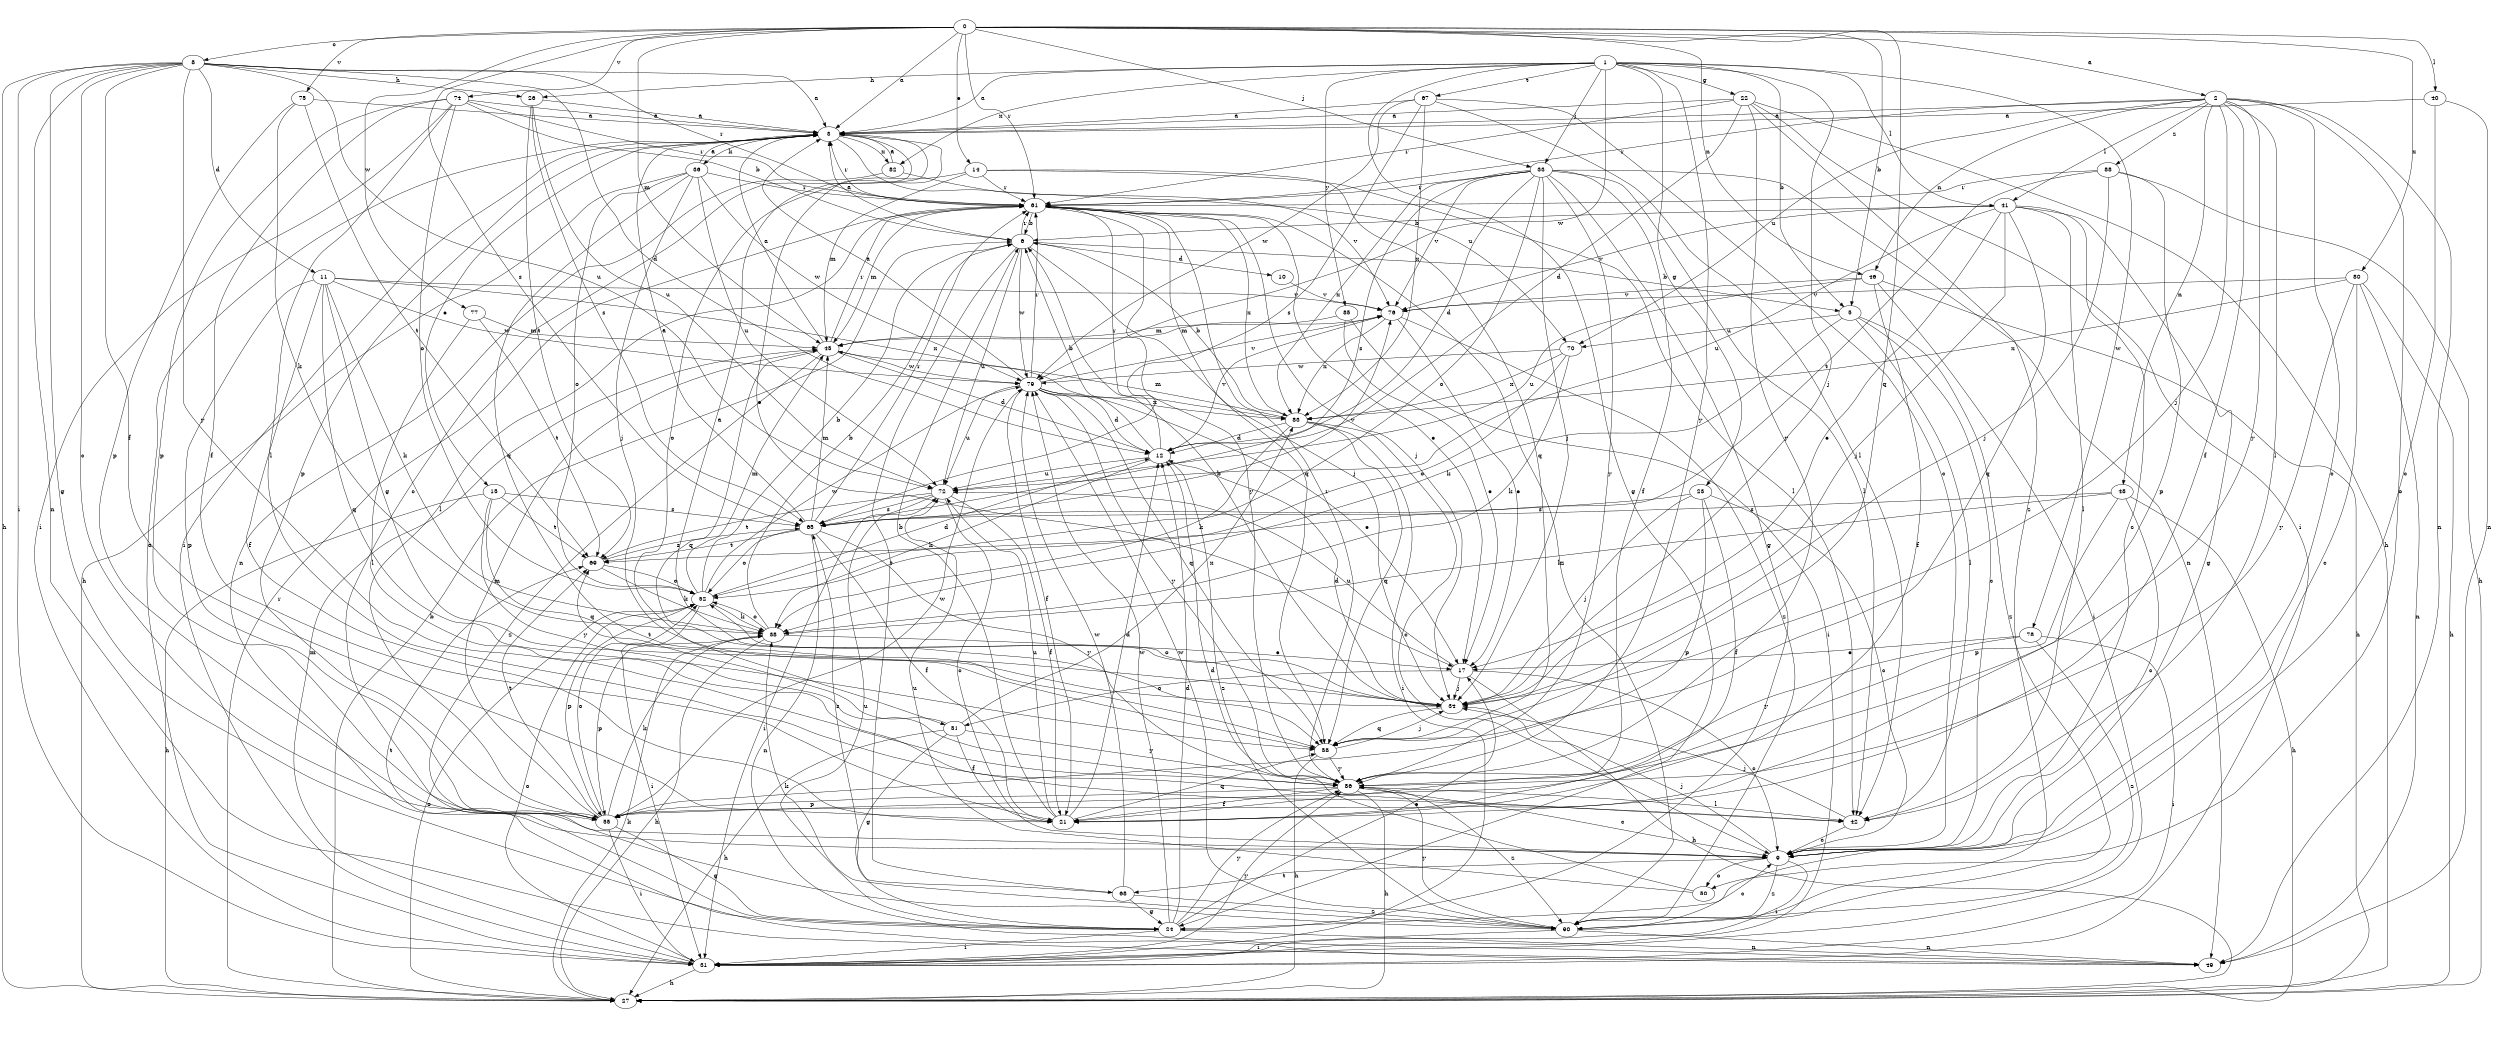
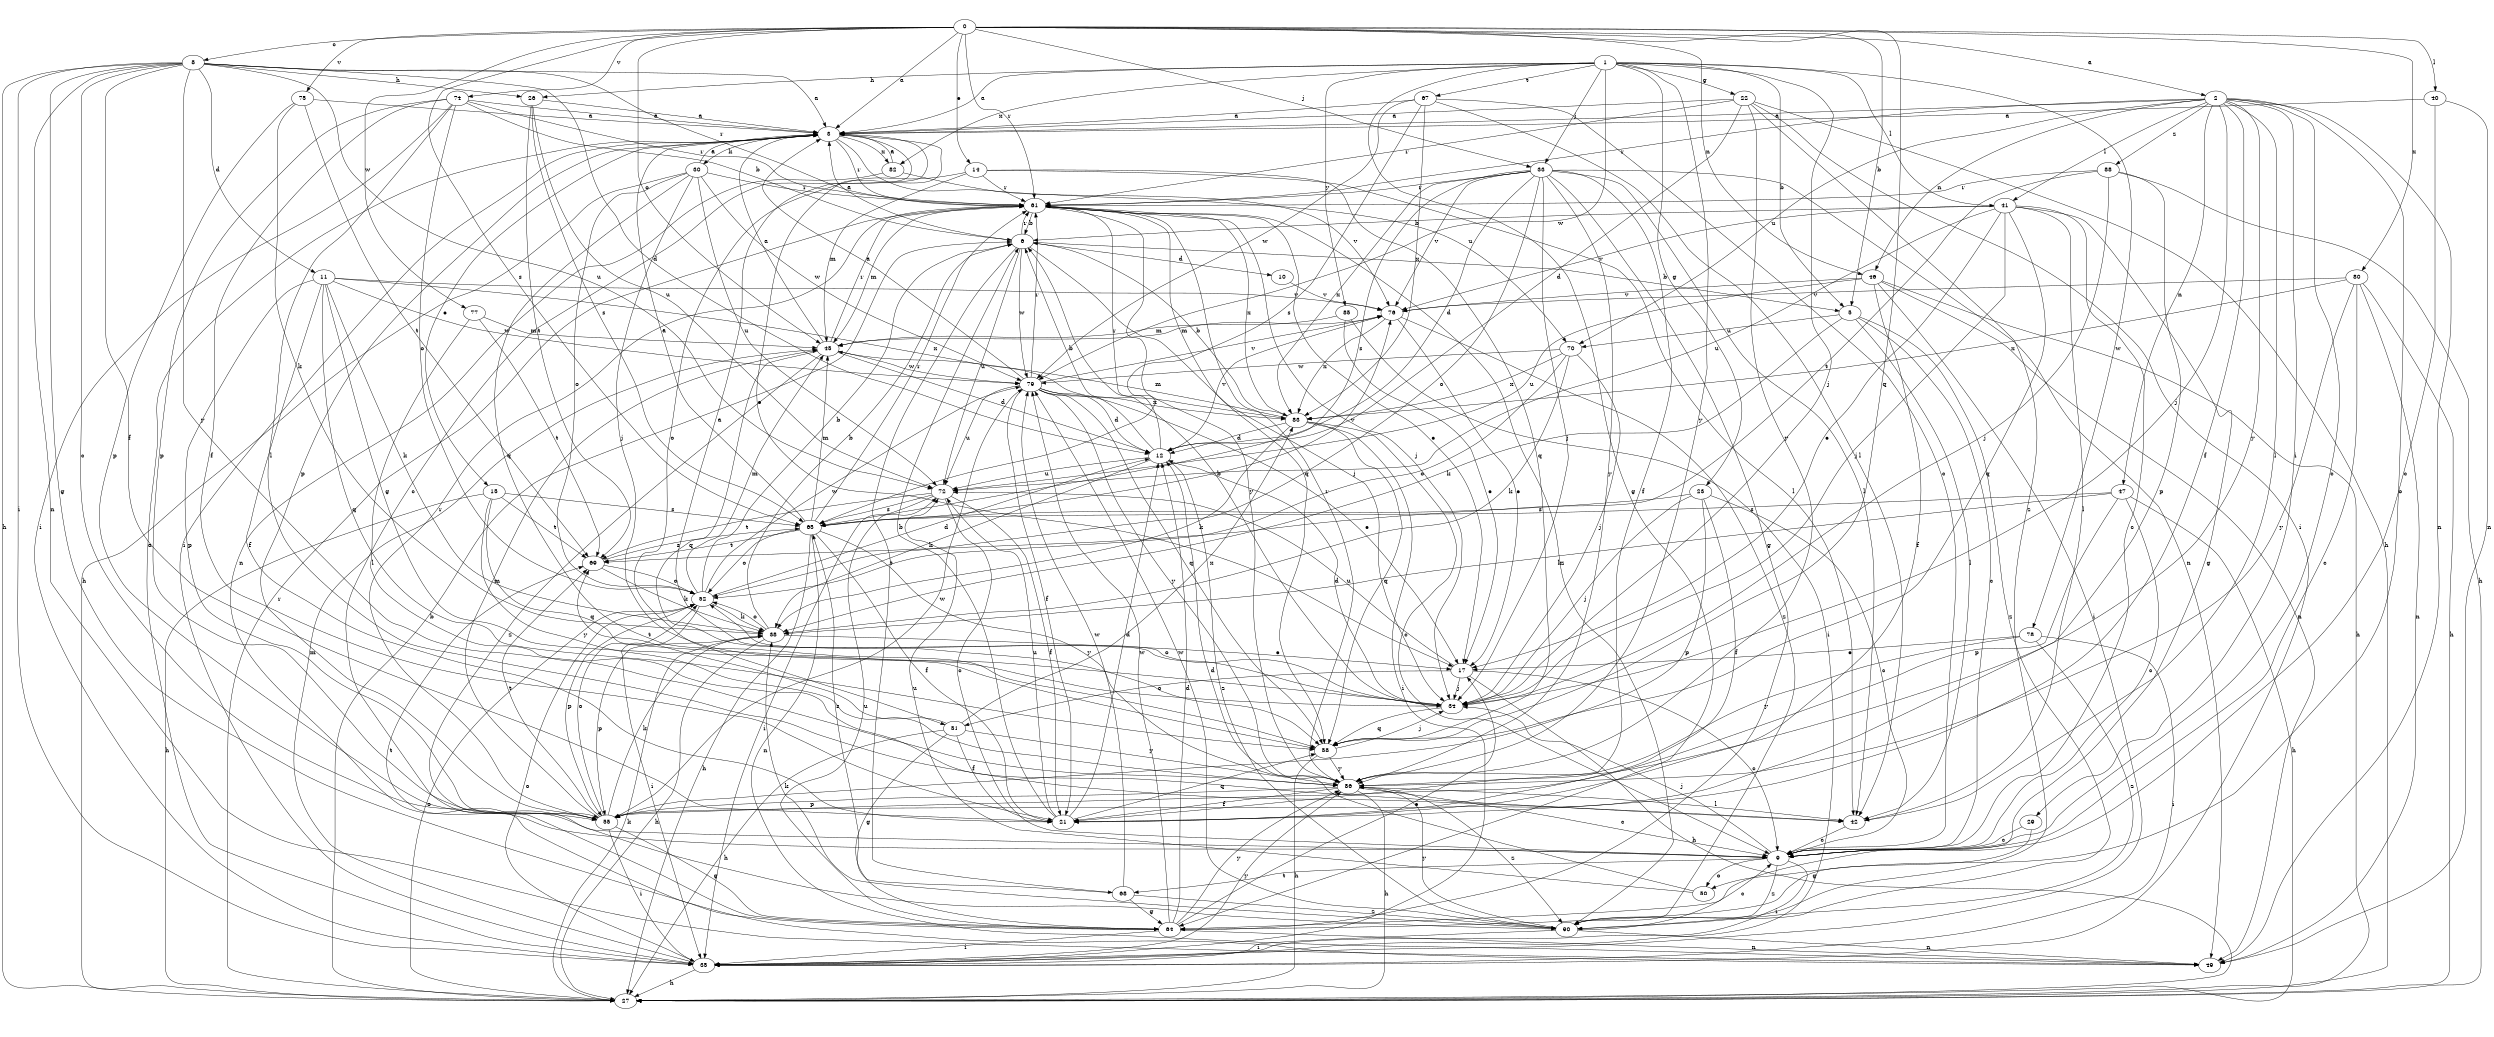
  strict digraph {
    0
    2
    3
    5
    8
    14
    33
    40
    45
    46
    58
    61
    65
    74
    75
    77
    80
    34
    41
    86
    9
    21
+   29
    42
-   47 [label=48]
+   47
    49
    50
    70
    88
    82
    15
    17
-   31
-   36
+   31 [label=35]
+   36 [label=30]
    55
    38
    90
-   24
+   24 [label=64]
    26
    72
    11
    12
    27
    51
    76
    83
    52
    79
    6
    69
    1
    22
    23
    67
    78
    85
    68
    10
    0 -> 2 [label=a]
    0 -> 3 [label=a]
    0 -> 5 [label=b]
    0 -> 8 [label=c]
    0 -> 14 [label=e]
    0 -> 33 [label=j]
    0 -> 40 [label=l]
-   0 -> 45 [label=m]
+   0 -> 45 [label=o]
    0 -> 46 [label=n]
    0 -> 58 [label=q]
    0 -> 61 [label=r]
    0 -> 65 [label=s]
    0 -> 74 [label=v]
    0 -> 75 [label=v]
    0 -> 77 [label=w]
    0 -> 80 [label=x]
    2 -> 3 [label=a]
    2 -> 46 [label=n]
    2 -> 61 [label=r]
    2 -> 34 [label=j]
    2 -> 41 [label=l]
    2 -> 86 [label=y]
    2 -> 9 [label=c]
    2 -> 21 [label=f]
+   2 -> 29 [label=i]
    2 -> 42 [label=l]
    2 -> 47 [label=n]
    2 -> 49 [label=n]
    2 -> 50 [label=o]
    2 -> 70 [label=u]
    2 -> 88 [label=z]
-   61 -> 3 [label=r]
+   3 -> 61 [label=r]
    3 -> 9 [label=c]
    3 -> 70 [label=u]
    3 -> 82 [label=x]
    3 -> 15 [label=e]
    3 -> 17 [label=e]
    3 -> 31 [label=i]
    3 -> 36 [label=k]
    3 -> 55 [label=p]
    5 -> 9 [label=c]
    5 -> 42 [label=l]
    5 -> 70 [label=u]
    5 -> 38 [label=k]
    5 -> 90 [label=z]
    8 -> 3 [label=a]
    8 -> 61 [label=r]
    8 -> 86 [label=y]
    8 -> 9 [label=c]
    8 -> 21 [label=f]
    8 -> 49 [label=n]
    8 -> 31 [label=i]
    8 -> 24 [label=g]
    8 -> 26 [label=h]
    8 -> 72 [label=u]
    8 -> 11 [label=d]
    8 -> 12 [label=d]
    8 -> 27 [label=h]
    14 -> 45 [label=m]
    14 -> 58 [label=q]
    14 -> 61 [label=r]
    14 -> 42 [label=l]
    14 -> 51 [label=o]
    33 -> 61 [label=r]
    33 -> 65 [label=s]
    33 -> 34 [label=j]
    33 -> 86 [label=y]
    33 -> 21 [label=f]
    33 -> 42 [label=l]
    33 -> 49 [label=n]
    33 -> 24 [label=g]
    33 -> 12 [label=d]
    33 -> 76 [label=v]
    33 -> 83 [label=x]
    33 -> 52 [label=o]
    40 -> 3 [label=a]
    40 -> 9 [label=c]
    40 -> 49 [label=n]
    45 -> 3 [label=a]
    45 -> 58 [label=q]
    45 -> 61 [label=r]
    45 -> 90 [label=z]
    45 -> 12 [label=d]
    45 -> 79 [label=w]
    46 -> 21 [label=f]
+   46 -> 49 [label=n]
    46 -> 31 [label=i]
    46 -> 72 [label=u]
    46 -> 27 [label=h]
    46 -> 76 [label=v]
    58 -> 34 [label=j]
    58 -> 86 [label=y]
    58 -> 27 [label=h]
    61 -> 45 [label=m]
    61 -> 58 [label=q]
    61 -> 34 [label=j]
    61 -> 86 [label=y]
    61 -> 17 [label=e]
    61 -> 90 [label=z]
    61 -> 83 [label=x]
    61 -> 6 [label=b]
    65 -> 3 [label=a]
    65 -> 45 [label=m]
    65 -> 61 [label=r]
    65 -> 86 [label=y]
    65 -> 21 [label=f]
    65 -> 49 [label=n]
+   65 -> 27 [label=h]
    65 -> 76 [label=v]
    65 -> 52 [label=o]
    65 -> 69 [label=t]
    74 -> 3 [label=a]
    74 -> 61 [label=r]
    74 -> 21 [label=f]
    74 -> 42 [label=l]
    74 -> 31 [label=i]
    74 -> 55 [label=p]
    74 -> 52 [label=o]
    74 -> 6 [label=b]
    75 -> 3 [label=a]
    75 -> 55 [label=p]
    75 -> 38 [label=k]
    75 -> 69 [label=t]
    77 -> 45 [label=m]
    77 -> 42 [label=l]
    77 -> 69 [label=t]
    80 -> 86 [label=y]
    80 -> 9 [label=c]
    80 -> 49 [label=n]
    80 -> 27 [label=h]
    80 -> 76 [label=v]
    80 -> 83 [label=x]
    34 -> 3 [label=a]
    34 -> 58 [label=q]
    34 -> 12 [label=d]
    34 -> 52 [label=o]
    34 -> 6 [label=b]
    41 -> 58 [label=q]
    41 -> 34 [label=j]
    41 -> 9 [label=c]
    41 -> 42 [label=l]
    41 -> 17 [label=e]
    41 -> 24 [label=g]
    41 -> 72 [label=u]
    41 -> 76 [label=v]
    41 -> 6 [label=b]
    86 -> 61 [label=r]
    86 -> 9 [label=c]
    86 -> 21 [label=f]
    86 -> 42 [label=l]
    86 -> 55 [label=p]
    86 -> 90 [label=z]
    86 -> 27 [label=h]
    9 -> 34 [label=j]
    9 -> 50 [label=o]
    9 -> 31 [label=i]
    9 -> 90 [label=z]
    9 -> 68 [label=t]
    21 -> 58 [label=q]
    21 -> 72 [label=u]
    21 -> 12 [label=d]
    21 -> 6 [label=b]
-   42 -> 34 [label=j]
+   29 -> 9 [label=c]
+   29 -> 24 [label=g]
+   70 -> 34 [label=j]
    42 -> 9 [label=c]
    47 -> 65 [label=s]
    47 -> 9 [label=c]
    47 -> 55 [label=p]
    47 -> 38 [label=k]
    47 -> 27 [label=h]
    50 -> 72 [label=u]
    50 -> 12 [label=d]
    70 -> 38 [label=k]
    70 -> 83 [label=x]
    70 -> 52 [label=o]
    70 -> 79 [label=w]
    88 -> 61 [label=r]
    88 -> 34 [label=j]
    88 -> 55 [label=p]
    88 -> 27 [label=h]
    88 -> 69 [label=t]
    82 -> 3 [label=a]
    82 -> 49 [label=n]
    82 -> 76 [label=v]
    15 -> 58 [label=q]
    15 -> 65 [label=s]
    15 -> 86 [label=y]
    15 -> 27 [label=h]
    15 -> 69 [label=t]
    17 -> 34 [label=j]
    17 -> 9 [label=c]
    17 -> 72 [label=u]
    17 -> 27 [label=h]
    17 -> 51 [label=o]
    31 -> 3 [label=a]
    31 -> 45 [label=m]
    31 -> 86 [label=y]
    31 -> 27 [label=h]
    31 -> 52 [label=o]
    36 -> 3 [label=a]
    36 -> 58 [label=q]
    36 -> 61 [label=r]
    36 -> 34 [label=j]
    36 -> 72 [label=u]
    36 -> 27 [label=h]
    36 -> 52 [label=o]
    36 -> 79 [label=w]
    55 -> 45 [label=m]
-   55 -> 61 [label=l]
+   55 -> 61 [label=r]
    55 -> 31 [label=i]
    55 -> 38 [label=k]
    55 -> 24 [label=g]
    55 -> 52 [label=o]
    55 -> 79 [label=w]
    55 -> 69 [label=t]
    38 -> 17 [label=e]
    38 -> 55 [label=p]
    38 -> 27 [label=h]
    38 -> 52 [label=o]
    38 -> 6 [label=b]
    90 -> 86 [label=y]
    90 -> 9 [label=c]
    90 -> 49 [label=n]
    90 -> 31 [label=i]
    90 -> 38 [label=k]
    90 -> 79 [label=w]
    24 -> 86 [label=y]
    24 -> 49 [label=n]
    24 -> 17 [label=e]
    24 -> 31 [label=i]
    24 -> 72 [label=u]
    24 -> 12 [label=d]
    24 -> 79 [label=w]
    24 -> 69 [label=t]
    26 -> 3 [label=a]
    26 -> 65 [label=s]
    26 -> 72 [label=u]
    26 -> 69 [label=t]
    72 -> 65 [label=s]
    72 -> 9 [label=c]
    72 -> 21 [label=f]
    72 -> 31 [label=i]
    72 -> 69 [label=t]
    11 -> 58 [label=q]
    11 -> 34 [label=g]
    11 -> 21 [label=f]
    11 -> 55 [label=p]
    11 -> 38 [label=k]
    11 -> 76 [label=v]
    11 -> 83 [label=x]
    11 -> 79 [label=w]
    12 -> 61 [label=r]
    12 -> 38 [label=k]
    12 -> 90 [label=z]
    12 -> 72 [label=u]
    12 -> 76 [label=v]
    12 -> 6 [label=b]
    27 -> 61 [label=r]
    27 -> 38 [label=k]
    27 -> 52 [label=o]
    27 -> 6 [label=b]
    51 -> 86 [label=y]
    51 -> 21 [label=f]
    51 -> 24 [label=g]
    51 -> 27 [label=h]
    51 -> 83 [label=x]
    51 -> 69 [label=t]
    76 -> 45 [label=m]
    76 -> 17 [label=e]
    76 -> 90 [label=z]
    76 -> 83 [label=x]
    83 -> 45 [label=m]
    83 -> 58 [label=q]
    83 -> 9 [label=c]
    83 -> 31 [label=i]
    83 -> 38 [label=k]
    83 -> 12 [label=d]
    83 -> 6 [label=b]
    52 -> 45 [label=m]
    52 -> 31 [label=i]
    52 -> 55 [label=p]
    52 -> 38 [label=k]
    52 -> 12 [label=d]
    52 -> 79 [label=w]
    52 -> 6 [label=b]
    79 -> 3 [label=a]
    79 -> 58 [label=q]
    79 -> 61 [label=r]
    79 -> 86 [label=y]
    79 -> 21 [label=f]
    79 -> 17 [label=e]
    79 -> 72 [label=u]
    79 -> 12 [label=d]
    79 -> 76 [label=v]
    79 -> 83 [label=x]
    6 -> 3 [label=a]
    6 -> 5 [label=b]
    6 -> 61 [label=r]
    6 -> 34 [label=j]
    6 -> 72 [label=u]
    6 -> 79 [label=w]
    6 -> 68 [label=t]
    6 -> 10 [label=d]
    69 -> 65 [label=s]
    69 -> 38 [label=k]
    69 -> 52 [label=o]
    1 -> 3 [label=a]
    1 -> 5 [label=b]
    1 -> 33 [label=j]
    1 -> 34 [label=j]
    1 -> 41 [label=l]
    1 -> 86 [label=y]
    1 -> 82 [label=x]
    1 -> 24 [label=g]
    1 -> 26 [label=h]
    1 -> 79 [label=w]
    1 -> 22 [label=g]
    1 -> 23 [label=g]
    1 -> 67 [label=t]
    1 -> 78 [label=w]
    1 -> 85 [label=y]
    22 -> 3 [label=a]
    22 -> 61 [label=r]
    22 -> 86 [label=y]
    22 -> 31 [label=i]
    22 -> 90 [label=z]
    22 -> 12 [label=d]
    22 -> 27 [label=h]
    23 -> 65 [label=s]
    23 -> 34 [label=j]
    23 -> 9 [label=c]
    23 -> 21 [label=f]
    23 -> 55 [label=p]
    67 -> 3 [label=a]
    67 -> 65 [label=s]
    67 -> 9 [label=c]
    67 -> 42 [label=l]
    67 -> 83 [label=x]
    67 -> 79 [label=w]
    78 -> 86 [label=y]
    78 -> 17 [label=e]
    78 -> 31 [label=i]
    78 -> 90 [label=z]
    85 -> 45 [label=m]
    85 -> 17 [label=e]
    85 -> 31 [label=i]
    68 -> 65 [label=s]
    68 -> 90 [label=z]
    68 -> 24 [label=g]
    68 -> 79 [label=w]
    10 -> 76 [label=v]
  }
